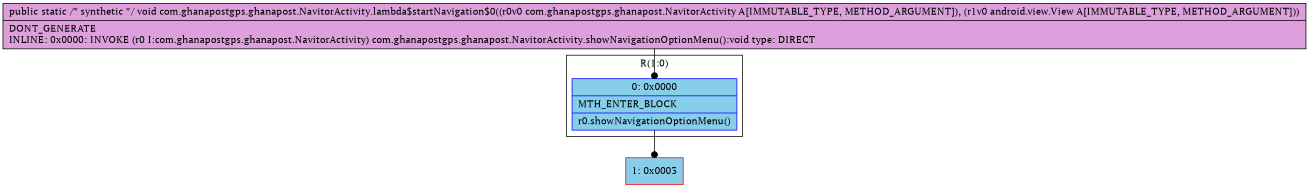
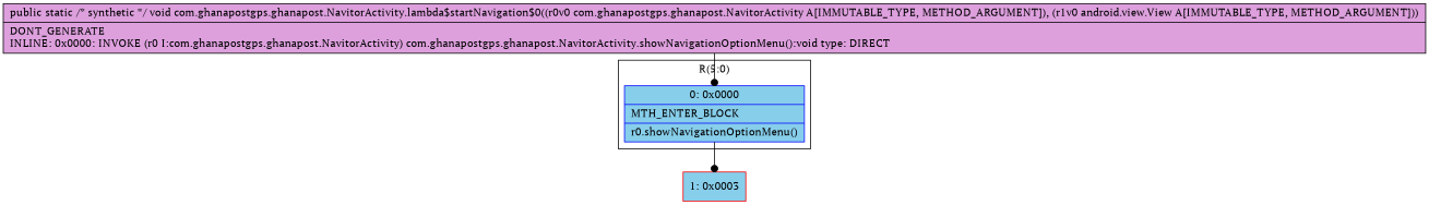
  digraph {
    fontname="PT Serif"
    node [shape=record style=filled fillcolor=skyblue fontname="PT Serif"]
    edge [arrowhead=dot fontname="PT Serif"]
    n1 [color=blue label="{0\:\ 0x0000|MTH_ENTER_BLOCK\l|r0.showNavigationOptionMenu()\l}"]
    n2 [color=red label="{1\:\ 0x0003}"]
    n3 [label="{public static \/* synthetic *\/ void com.ghanapostgps.ghanapost.NavitorActivity.lambda$startNavigation$0((r0v0 com.ghanapostgps.ghanapost.NavitorActivity A[IMMUTABLE_TYPE, METHOD_ARGUMENT]), (r1v0 android.view.View A[IMMUTABLE_TYPE, METHOD_ARGUMENT]))  | DONT_GENERATE\lINLINE: 0x0000: INVOKE  (r0 I:com.ghanapostgps.ghanapost.NavitorActivity) com.ghanapostgps.ghanapost.NavitorActivity.showNavigationOptionMenu():void type: DIRECT\l}" fillcolor=plum]
    subgraph cluster_1 {
-     label="R(1:0)"
+     label="R(5:0)"
      n1
    }
    n1 -> n2
    n3 -> n1
  }
